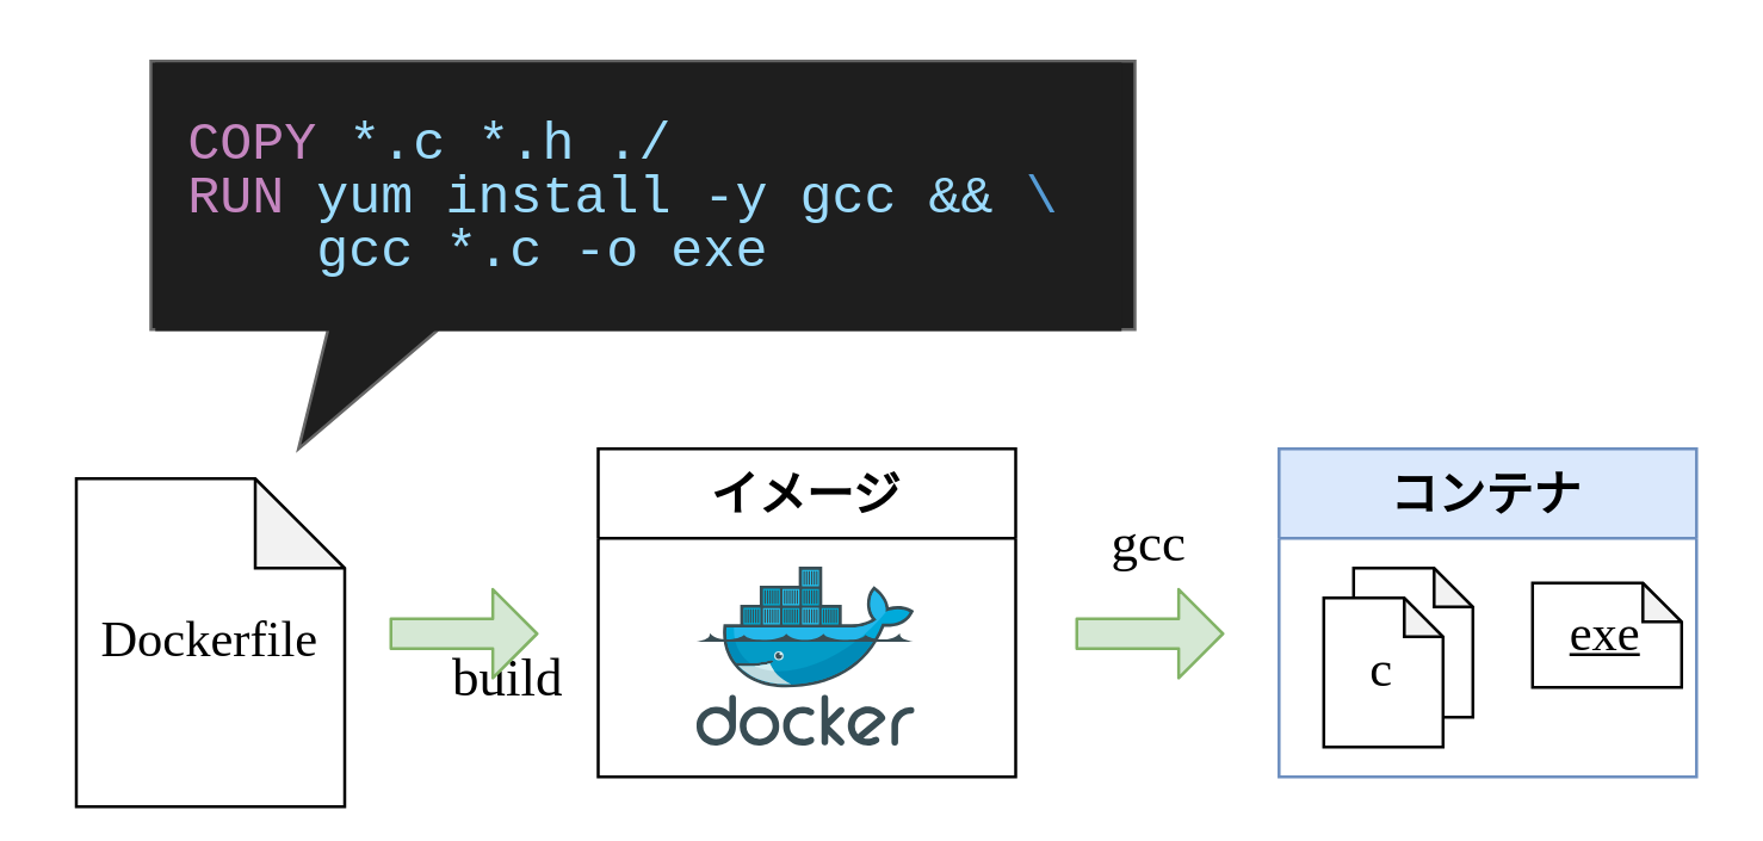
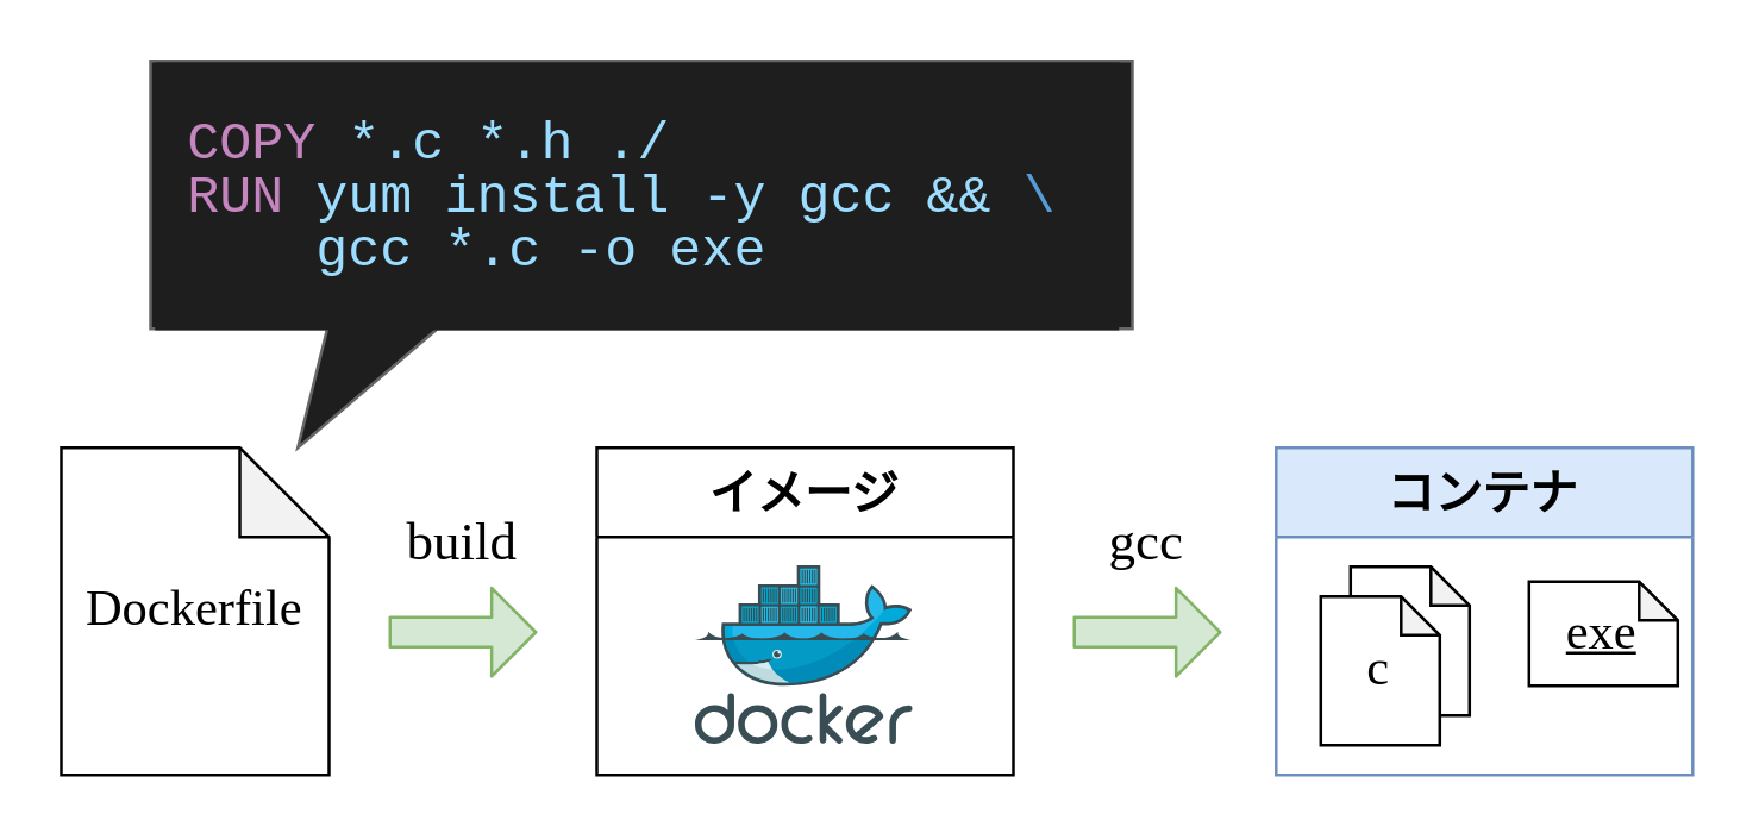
  <mxCell id="0" />
  <mxCell id="1" parent="0" />
- <mxCell id="2" value="&lt;font style=&quot;font-size: 17px;&quot;&gt;Dockerfile&lt;/font&gt;" style="shape=note;whiteSpace=wrap;html=1;backgroundOutline=1;darkOpacity=0.05;fontFamily=Noto Sans JP;fontSource=https%3A%2F%2Ffonts.googleapis.com%2Fcss%3Ffamily%3DNoto%2BSans%2BJP;" parent="1" vertex="1"><mxGeometry x="25" y="160" width="90" height="110" as="geometry" /></mxCell>
- <mxCell id="3" value="&lt;font style=&quot;font-size: 18px;&quot;&gt;build&lt;br&gt;&lt;/font&gt;" style="text;html=1;strokeColor=none;fillColor=none;align=center;verticalAlign=middle;whiteSpace=wrap;rounded=0;labelBackgroundColor=#FFFFFF;fontSize=18;fontColor=#000000;fontFamily=Noto Sans JP;fontSource=https%3A%2F%2Ffonts.googleapis.com%2Fcss%3Ffamily%3DNoto%2BSans%2BJP;" parent="1" vertex="1"><mxGeometry x="150" y="217" width="40" height="20" as="geometry" /></mxCell>
+ <mxCell id="2" value="&lt;font style=&quot;font-size: 17px;&quot;&gt;Dockerfile&lt;/font&gt;" style="shape=note;whiteSpace=wrap;html=1;backgroundOutline=1;darkOpacity=0.05;fontFamily=Noto Sans JP;fontSource=https%3A%2F%2Ffonts.googleapis.com%2Fcss%3Ffamily%3DNoto%2BSans%2BJP;" parent="1" vertex="1"><mxGeometry y="150" width="90" height="110" as="geometry" x="20" /></mxCell>
+ <mxCell id="3" value="&lt;font style=&quot;font-size: 18px;&quot;&gt;build&lt;br&gt;&lt;/font&gt;" style="text;html=1;strokeColor=none;fillColor=none;align=center;verticalAlign=middle;whiteSpace=wrap;rounded=0;labelBackgroundColor=#FFFFFF;fontSize=18;fontColor=#000000;fontFamily=Noto Sans JP;fontSource=https%3A%2F%2Ffonts.googleapis.com%2Fcss%3Ffamily%3DNoto%2BSans%2BJP;" parent="1" vertex="1"><mxGeometry x="135" y="172" width="40" height="20" as="geometry" /></mxCell>
  <mxCell id="4" value="&lt;font style=&quot;font-size: 16px;&quot;&gt;イメージ&lt;/font&gt;" style="swimlane;whiteSpace=wrap;html=1;startSize=30;fontFamily=Noto Sans JP;fontSource=https%3A%2F%2Ffonts.googleapis.com%2Fcss%3Ffamily%3DNoto%2BSans%2BJP;" parent="1" vertex="1"><mxGeometry x="200" y="150" width="140" height="110" as="geometry" /></mxCell>
  <mxCell id="5" value="" style="sketch=0;aspect=fixed;html=1;points=[];align=center;image;fontSize=12;image=img/lib/mscae/Docker.svg;fontFamily=Noto Sans JP;fontSource=https%3A%2F%2Ffonts.googleapis.com%2Fcss%3Ffamily%3DNoto%2BSans%2BJP;" parent="4" vertex="1"><mxGeometry x="33.41" y="40" width="73.17" height="60" as="geometry" /></mxCell>
  <mxCell id="6" value="&lt;font style=&quot;font-size: 18px;&quot;&gt;gcc&lt;br&gt;&lt;/font&gt;" style="text;html=1;strokeColor=none;fillColor=none;align=center;verticalAlign=middle;whiteSpace=wrap;rounded=0;labelBackgroundColor=#FFFFFF;fontSize=18;fontColor=#000000;fontFamily=Noto Sans JP;fontSource=https%3A%2F%2Ffonts.googleapis.com%2Fcss%3Ffamily%3DNoto%2BSans%2BJP;" parent="1" vertex="1"><mxGeometry x="365" y="172" width="40" height="20" as="geometry" /></mxCell>
  <mxCell id="7" value="" style="shape=flexArrow;endArrow=classic;html=1;fontSize=18;fontColor=#000000;fillColor=#d5e8d4;strokeColor=#82b366;endWidth=18.75;endSize=4.612;fontFamily=Noto Sans JP;fontSource=https%3A%2F%2Ffonts.googleapis.com%2Fcss%3Ffamily%3DNoto%2BSans%2BJP;" parent="1" edge="1"><mxGeometry width="50" height="50" relative="1" as="geometry"><mxPoint x="360" y="212" as="sourcePoint" /><mxPoint x="410" y="212" as="targetPoint" /></mxGeometry></mxCell>
  <mxCell id="8" value="" style="shape=flexArrow;endArrow=classic;html=1;fontSize=18;fontColor=#000000;fillColor=#d5e8d4;strokeColor=#82b366;endWidth=18.75;endSize=4.612;fontFamily=Noto Sans JP;fontSource=https%3A%2F%2Ffonts.googleapis.com%2Fcss%3Ffamily%3DNoto%2BSans%2BJP;" parent="1" edge="1"><mxGeometry width="50" height="50" relative="1" as="geometry"><mxPoint x="130" y="212" as="sourcePoint" /><mxPoint x="180" y="212" as="targetPoint" /></mxGeometry></mxCell>
  <mxCell id="9" value="&lt;font style=&quot;font-size: 16px;&quot;&gt;コンテナ&lt;/font&gt;" style="swimlane;whiteSpace=wrap;html=1;startSize=30;fillColor=#dae8fc;strokeColor=#6c8ebf;fontFamily=Noto Sans JP;fontSource=https%3A%2F%2Ffonts.googleapis.com%2Fcss%3Ffamily%3DNoto%2BSans%2BJP;" parent="1" vertex="1"><mxGeometry x="428.32" y="150" width="140" height="110" as="geometry" /></mxCell>
  <mxCell id="10" value="&lt;font style=&quot;font-size: 17px;&quot;&gt;h&lt;br&gt;&lt;/font&gt;" style="shape=note;whiteSpace=wrap;html=1;backgroundOutline=1;darkOpacity=0.05;fontFamily=Noto Sans JP;fontSource=https%3A%2F%2Ffonts.googleapis.com%2Fcss%3Ffamily%3DNoto%2BSans%2BJP;size=13;" parent="9" vertex="1"><mxGeometry x="25" y="40" width="40" height="50" as="geometry" /></mxCell>
  <mxCell id="11" value="&lt;font style=&quot;font-size: 17px;&quot;&gt;c&lt;br&gt;&lt;/font&gt;" style="shape=note;whiteSpace=wrap;html=1;backgroundOutline=1;darkOpacity=0.05;fontFamily=Noto Sans JP;fontSource=https%3A%2F%2Ffonts.googleapis.com%2Fcss%3Ffamily%3DNoto%2BSans%2BJP;size=13;" parent="9" vertex="1"><mxGeometry x="15" y="50" width="40" height="50" as="geometry" /></mxCell>
  <mxCell id="12" value="&lt;span style=&quot;font-size: 17px;&quot;&gt;&lt;u&gt;exe&lt;/u&gt;&lt;br&gt;&lt;/span&gt;" style="shape=note;whiteSpace=wrap;html=1;backgroundOutline=1;darkOpacity=0.05;fontFamily=Noto Sans JP;fontSource=https%3A%2F%2Ffonts.googleapis.com%2Fcss%3Ffamily%3DNoto%2BSans%2BJP;size=13;labelBackgroundColor=default;" parent="9" vertex="1"><mxGeometry x="85" y="45" width="50" height="35" as="geometry" /></mxCell>
  <mxCell id="13" value="&lt;div style=&quot;color: rgb(212, 212, 212); background-color: rgb(30, 30, 30); font-family: Menlo, Monaco, &amp;quot;Courier New&amp;quot;, monospace; line-height: 18px; font-size: 18px;&quot;&gt;&lt;div&gt;&lt;br&gt;&lt;/div&gt;&lt;div&gt;&lt;span style=&quot;color: #c586c0;&quot;&gt;&amp;nbsp;COPY&lt;/span&gt; &lt;span style=&quot;color: #9cdcfe;&quot;&gt;*.c&lt;/span&gt; &lt;span style=&quot;color: #9cdcfe;&quot;&gt;*.h&lt;/span&gt; &lt;span style=&quot;color: #9cdcfe;&quot;&gt;./&lt;/span&gt;&lt;/div&gt;&lt;div&gt;&lt;span style=&quot;color: #c586c0;&quot;&gt;&amp;nbsp;RUN&lt;/span&gt; &lt;span style=&quot;color: #9cdcfe;&quot;&gt;yum&lt;/span&gt; &lt;span style=&quot;color: #9cdcfe;&quot;&gt;install&lt;/span&gt; &lt;span style=&quot;color: #9cdcfe;&quot;&gt;-y&lt;/span&gt; &lt;span style=&quot;color: #9cdcfe;&quot;&gt;gcc&lt;/span&gt; &lt;span style=&quot;color: #9cdcfe;&quot;&gt;&amp;amp;&amp;amp;&lt;/span&gt; &lt;span style=&quot;color: #569cd6;&quot;&gt;\&amp;nbsp;&amp;nbsp;&lt;/span&gt;&lt;/div&gt;&lt;div style=&quot;&quot;&gt;    &lt;span style=&quot;color: #9cdcfe;&quot;&gt;&amp;nbsp; &amp;nbsp; &amp;nbsp;gcc&lt;/span&gt; &lt;span style=&quot;color: #9cdcfe;&quot;&gt;*.c -o exe&lt;/span&gt;&lt;/div&gt;&lt;div style=&quot;&quot;&gt;&lt;br&gt;&lt;/div&gt;&lt;/div&gt;" style="shape=callout;whiteSpace=wrap;html=1;perimeter=calloutPerimeter;size=40;position=0.18;position2=0.15;base=37;align=left;fillColor=#1E1E1E;fontColor=#333333;strokeColor=#666666;fontFamily=Noto Sans JP;fontSource=https%3A%2F%2Ffonts.googleapis.com%2Fcss%3Ffamily%3DNoto%2BSans%2BJP;" parent="1" vertex="1"><mxGeometry x="50" width="330" height="130" as="geometry" y="20" /></mxCell>
